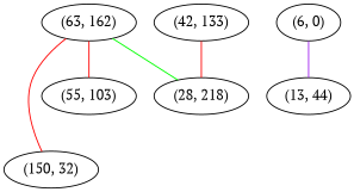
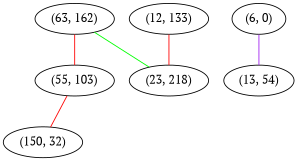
  graph {
    fontname="PT Serif"
    node [fontname="PT Serif"]
    edge [color=red fontname="PT Serif" weight=1]
    n1 [label="(63, 162)"]
    "(150, 32)"
-   "(23, 218)" [label="(28, 218)"]
+   "(23, 218)"
    "(55, 103)"
    n5 [label="(6, 0)"]
-   "(13, 44)"
-   "(12, 133)" [label="(42, 133)"]
-   n1 -- "(150, 32)"
+   "(13, 44)" [label="(13, 54)"]
+   "(12, 133)"
+   "(55, 103)" -- "(150, 32)"
    n1 -- "(23, 218)" [color=green weight=2]
    n1 -- "(55, 103)"
    n5 -- "(13, 44)" [color=purple weight=4]
    "(12, 133)" -- "(23, 218)"
  }
